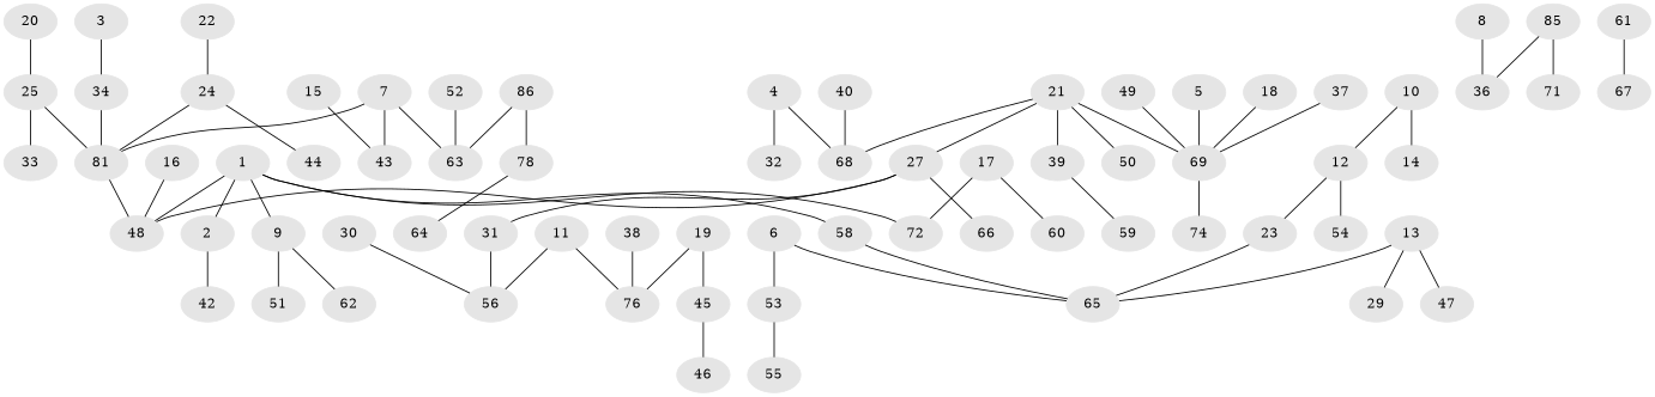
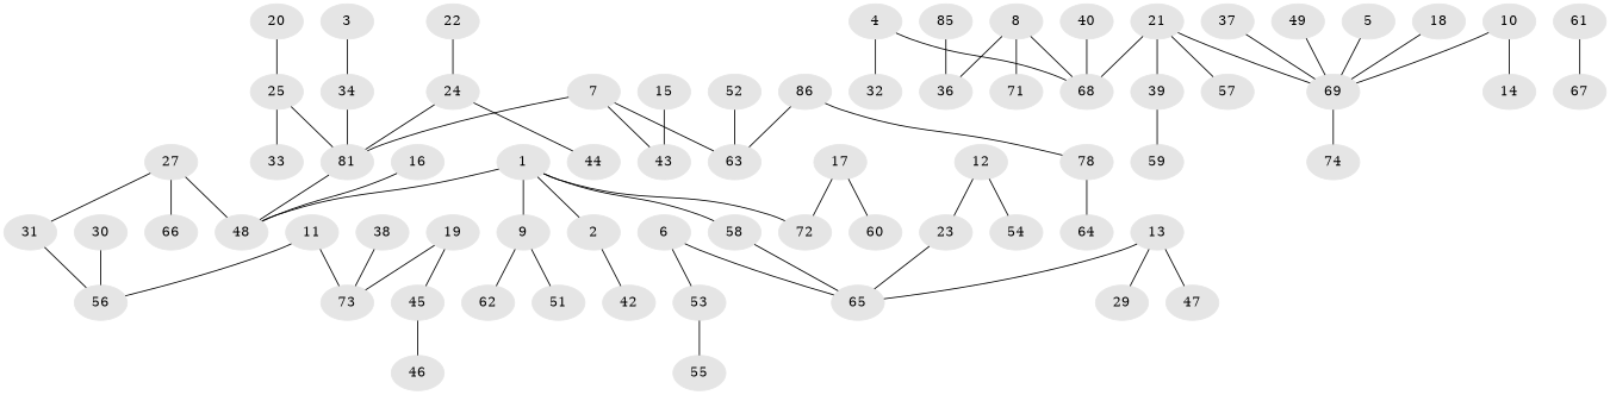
  graph {
    node [color=gray90 style=filled]
    edge [weight=1.0]
    1
    2
    9
    48
    58
    72
    42
    51
    62
    65
    3
    34
    n13 [label=81]
    4
    32
    68
    5
    69
    n19 [label=74]
    6
    53
    55
    7
    43
    63
    8
    36
    10
    12
    14
    23
    54
    11
    56
-   73 [label=76]
+   73
    13
    29
    47
    15
    16
    17
    60
    18
    19
    45
    46
    20
    25
    33
    21
    27
    39
-   57 [label=50]
+   57
    31
    66
    59
    22
    24
    44
    n60 [label=86]
    n61 [label=78]
    64
    30
    n64 [label=85]
    71
    37
    38
    40
    49
    52
    61
    67
    1 -- 2
    1 -- 9
    1 -- 48
    1 -- 58
    1 -- 72
    2 -- 42
    9 -- 51
    9 -- 62
    58 -- 65
    3 -- 34
    34 -- n13
    n13 -- 48
    4 -- 32
    4 -- 68
    5 -- 69
    69 -- n19
    6 -- 65
    6 -- 53
    53 -- 55
    7 -- n13
    7 -- 43
    7 -- 63
+   8 -- 68
    8 -- 36
-   10 -- 12
+   10 -- 69
    10 -- 14
    12 -- 23
    12 -- 54
    23 -- 65
    11 -- 56
    11 -- 73
    13 -- 65
    13 -- 29
    13 -- 47
    15 -- 43
    16 -- 48
    17 -- 72
    17 -- 60
    18 -- 69
    19 -- 73
    19 -- 45
    45 -- 46
    20 -- 25
    25 -- n13
    25 -- 33
    21 -- 68
    21 -- 69
-   21 -- 27
    21 -- 39
    21 -- 57
    27 -- 48
    27 -- 31
    27 -- 66
    39 -- 59
    31 -- 56
    22 -- 24
    24 -- n13
    24 -- 44
    n60 -- 63
    n60 -- n61
    n61 -- 64
    30 -- 56
    n64 -- 36
-   n64 -- 71
+   8 -- 71
    37 -- 69
    38 -- 73
    40 -- 68
    49 -- 69
    52 -- 63
    61 -- 67
  }
